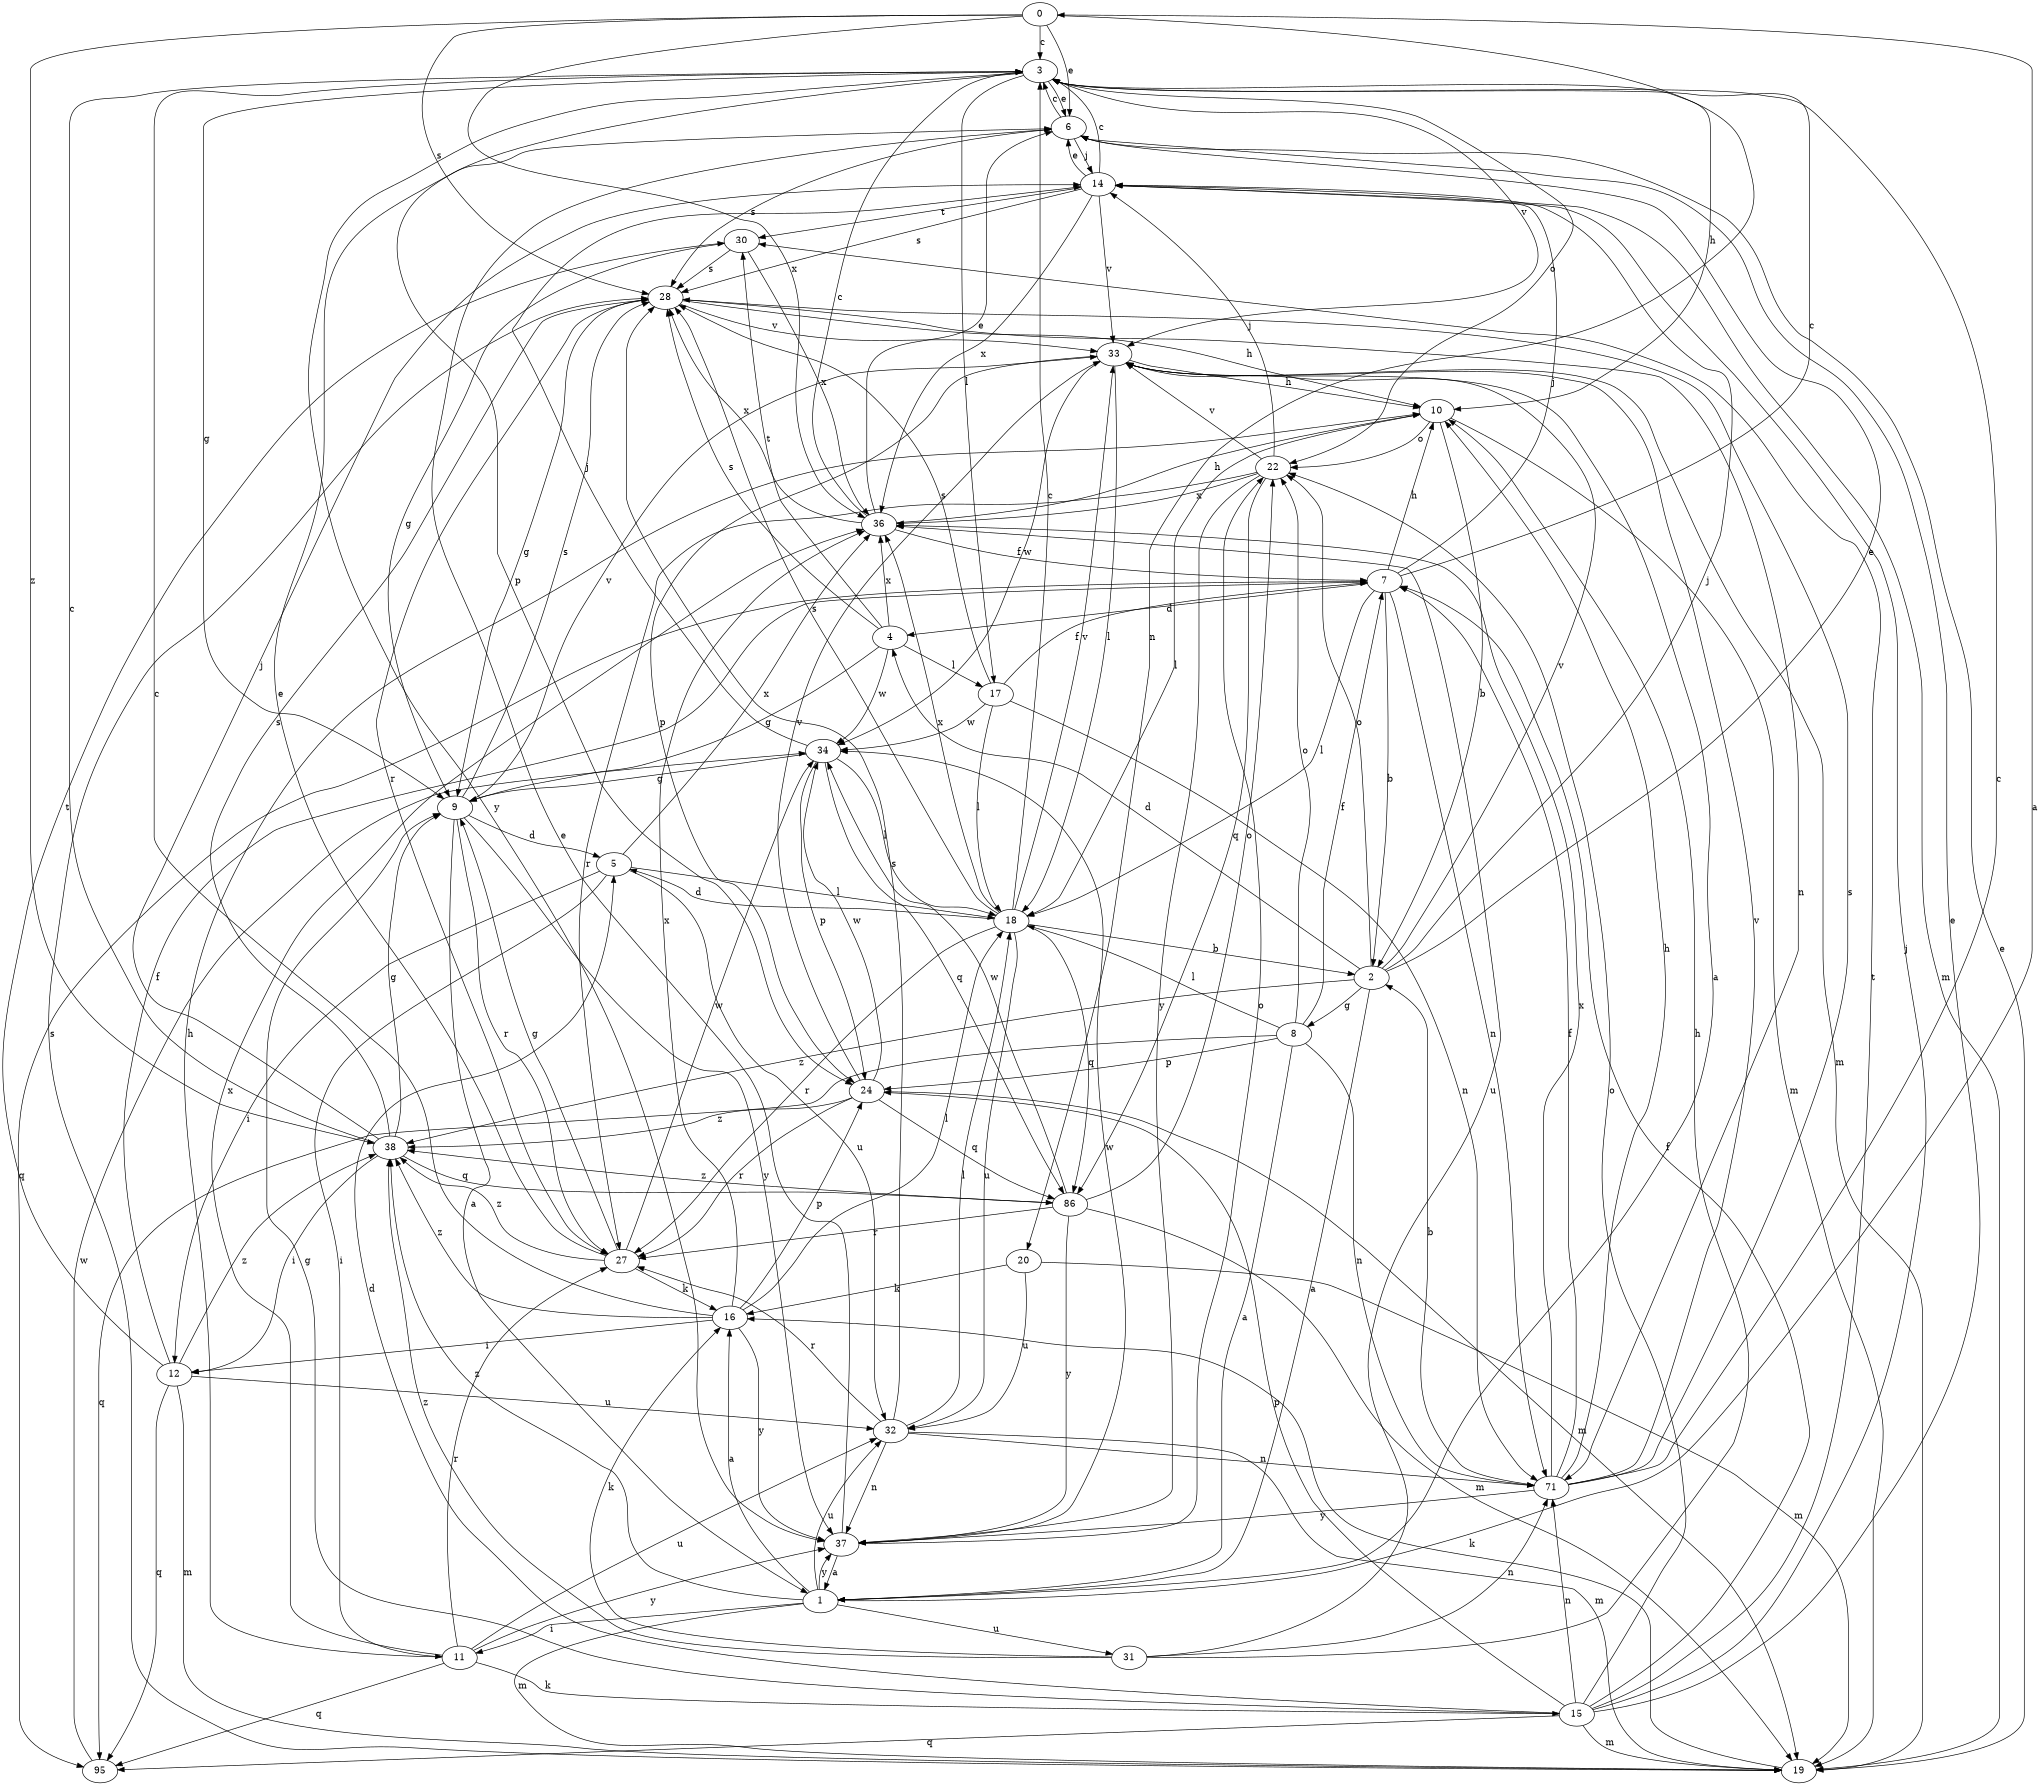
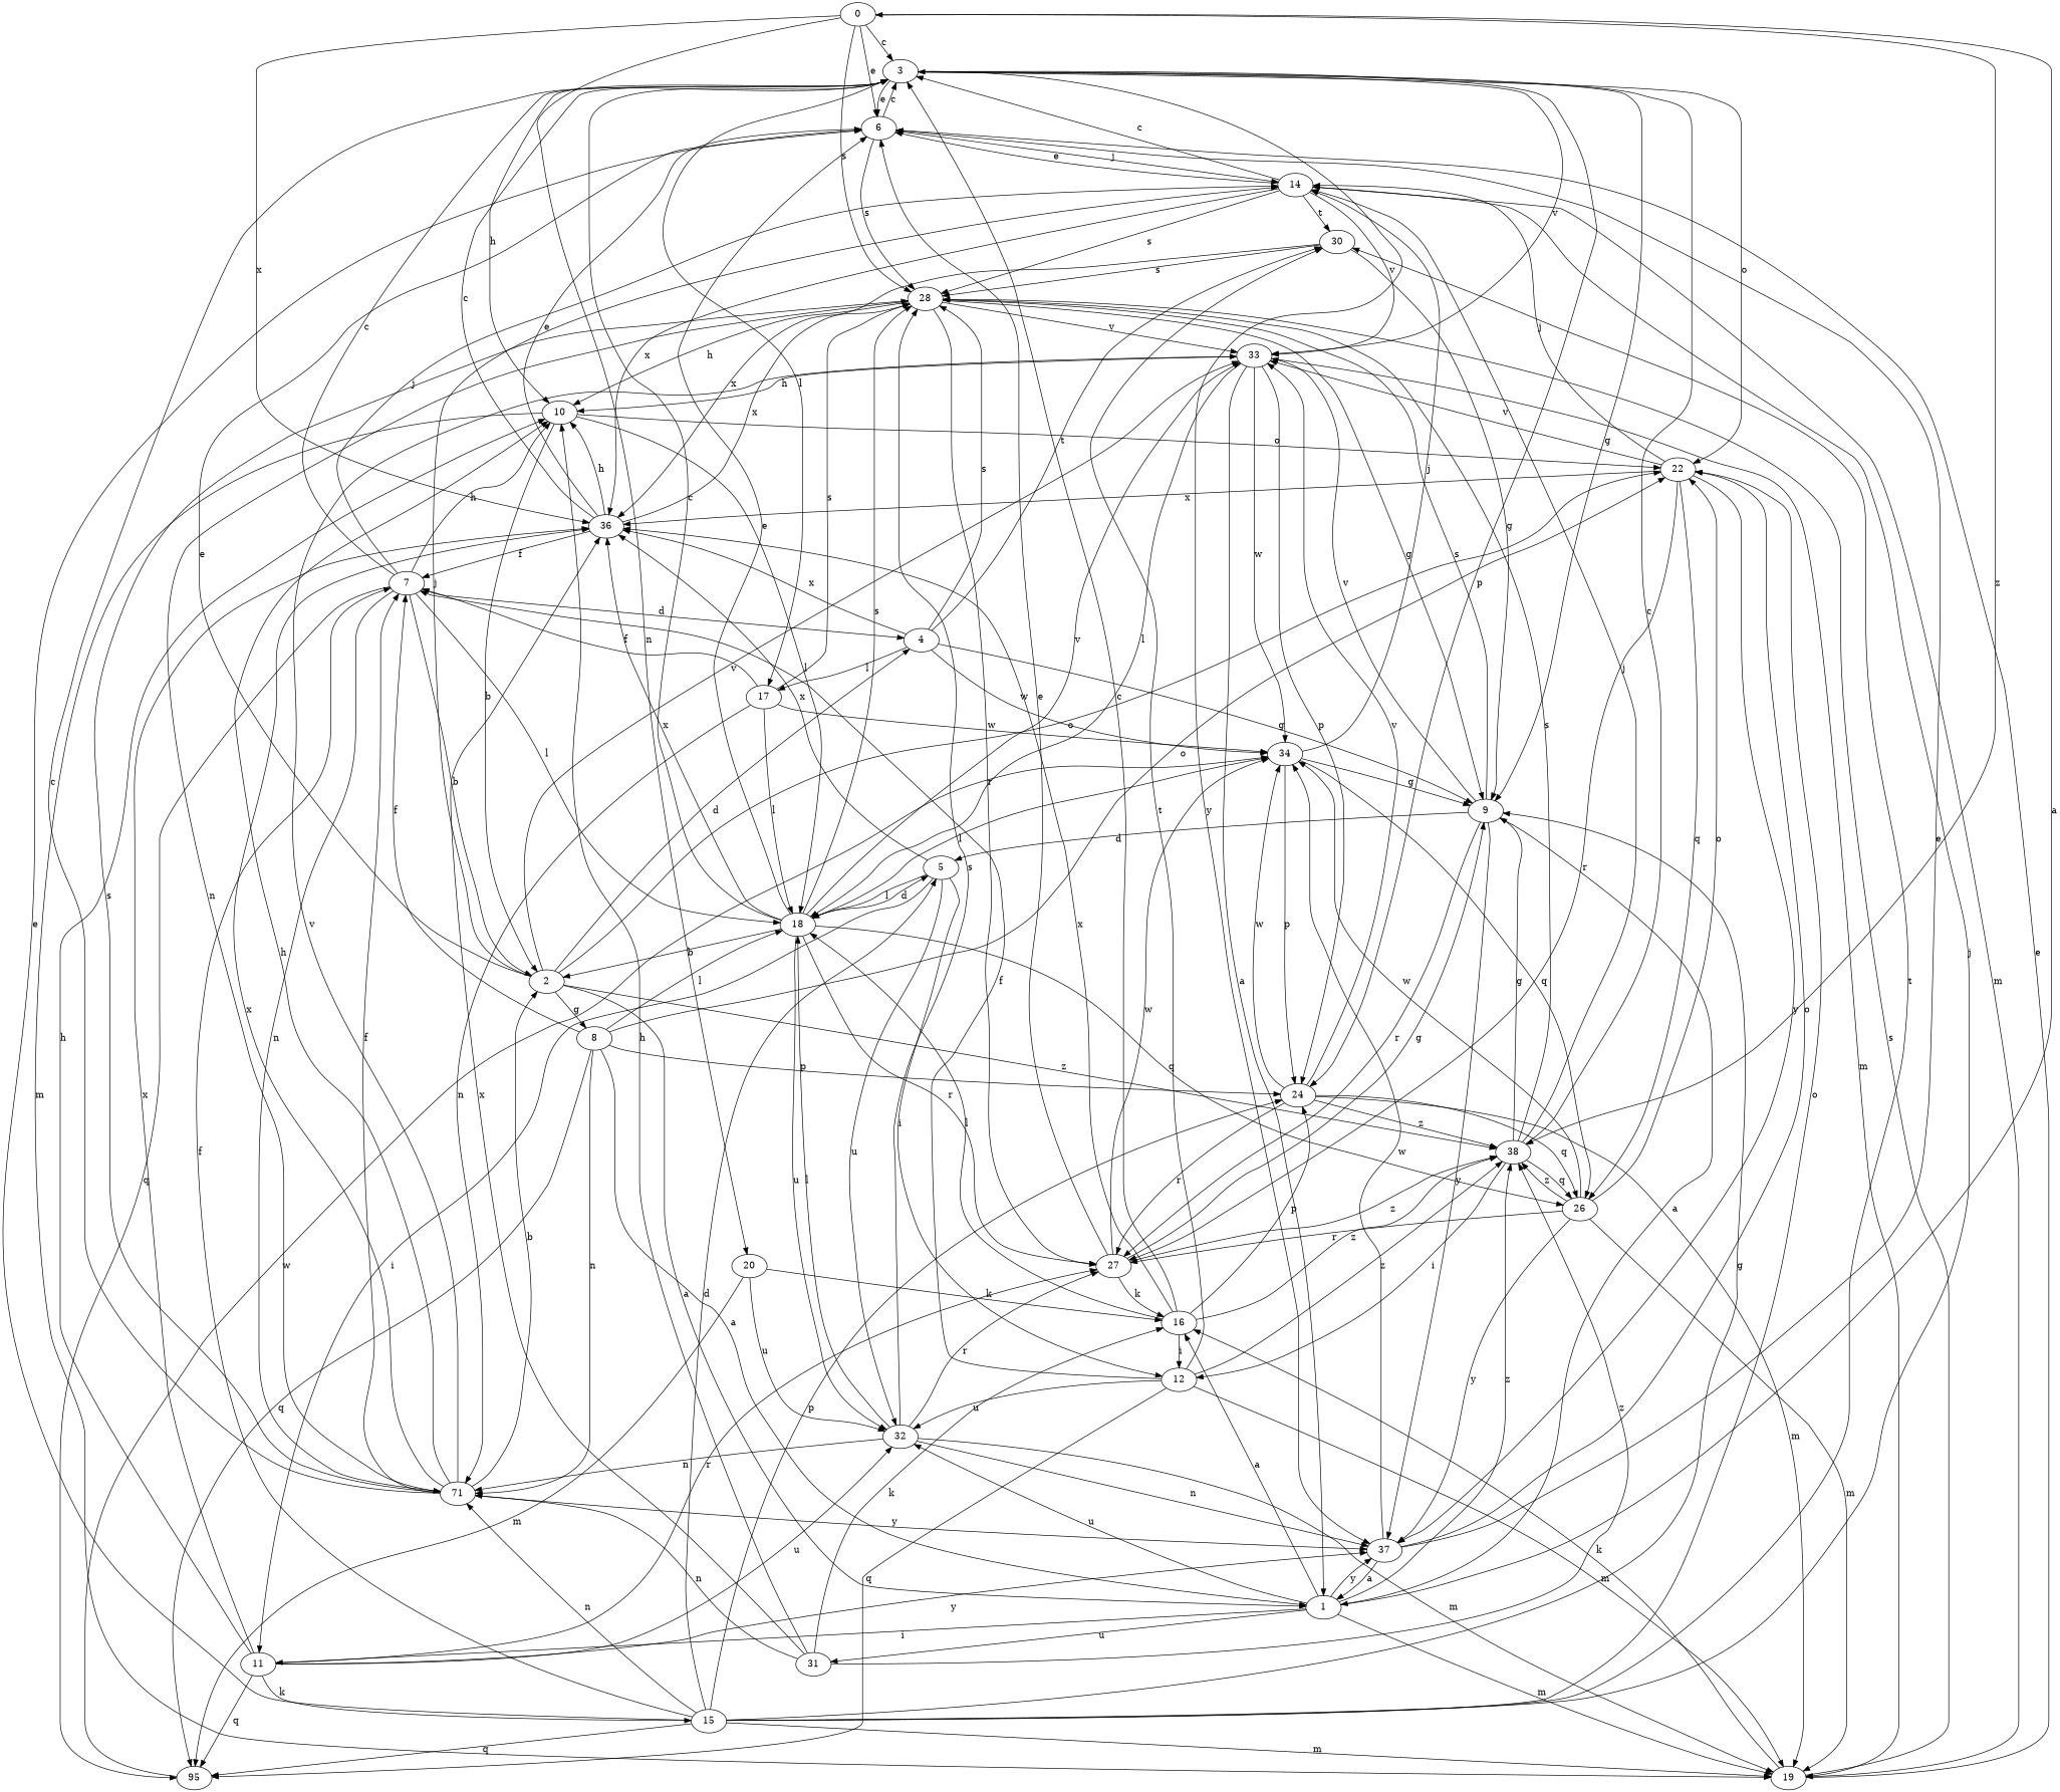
  strict digraph {
    0
    3
    6
    20
    28
    36
    38
    37
    22
    33
    9
    10
    17
    24
    14
    19
    32
    16
    27
    n20 [label=71]
    7
    12
-   26 [label=86]
+   26
    1
    11
    31
    n27 [label=95]
    15
    18
    34
    2
    4
    8
    30
    5
    0 -> 3 [label=c]
    0 -> 6 [label=e]
    0 -> 20 [label=n]
    0 -> 28 [label=s]
    0 -> 36 [label=x]
    0 -> 38 [label=z]
    3 -> 6 [label=e]
    3 -> 37 [label=y]
    3 -> 22 [label=o]
    3 -> 33 [label=v]
    3 -> 9 [label=g]
    3 -> 10 [label=h]
    3 -> 17 [label=l]
    3 -> 24 [label=p]
    6 -> 3 [label=c]
    6 -> 28 [label=s]
    6 -> 14 [label=j]
-   20 -> 19 [label=m]
+   20 -> n27 [label=m]
    20 -> 32 [label=u]
    20 -> 16 [label=k]
    28 -> 33 [label=v]
    28 -> 9 [label=g]
    28 -> 10 [label=h]
    28 -> 27 [label=r]
    28 -> n20 [label=n]
    36 -> 3 [label=c]
    36 -> 6 [label=e]
    36 -> 28 [label=x]
    36 -> 10 [label=h]
    36 -> 7 [label=f]
    38 -> 3 [label=c]
    38 -> 28 [label=s]
    38 -> 9 [label=g]
    38 -> 14 [label=j]
    38 -> 12 [label=i]
    38 -> 26 [label=q]
    37 -> 6 [label=e]
    37 -> 22 [label=o]
    37 -> 1 [label=a]
    37 -> 34 [label=w]
    22 -> 36 [label=x]
    22 -> 37 [label=y]
    22 -> 33 [label=v]
    22 -> 14 [label=j]
    22 -> 27 [label=r]
    22 -> 26 [label=q]
    33 -> 10 [label=h]
    33 -> 24 [label=p]
    33 -> 19 [label=m]
    33 -> 1 [label=a]
    33 -> 18 [label=l]
    33 -> 34 [label=w]
    9 -> 28 [label=s]
    9 -> 37 [label=y]
    9 -> 33 [label=v]
    9 -> 27 [label=r]
    9 -> 1 [label=a]
    9 -> 5 [label=d]
    10 -> 22 [label=o]
    10 -> 19 [label=m]
    10 -> 18 [label=l]
    10 -> 2 [label=b]
    17 -> 28 [label=s]
    17 -> n20 [label=n]
    17 -> 7 [label=f]
    17 -> 18 [label=l]
    17 -> 34 [label=w]
    24 -> 38 [label=z]
    24 -> 33 [label=v]
    24 -> 19 [label=m]
    24 -> 27 [label=r]
    24 -> 26 [label=q]
    24 -> 34 [label=w]
    14 -> 3 [label=c]
    14 -> 6 [label=e]
    14 -> 28 [label=s]
    14 -> 36 [label=x]
    14 -> 33 [label=v]
    14 -> 19 [label=m]
    14 -> 30 [label=t]
    19 -> 6 [label=e]
    19 -> 28 [label=s]
    19 -> 16 [label=k]
    32 -> 28 [label=s]
    32 -> 37 [label=n]
    32 -> 19 [label=m]
    32 -> 27 [label=r]
    32 -> n20 [label=n]
    32 -> 18 [label=l]
    16 -> 3 [label=c]
    16 -> 36 [label=x]
    16 -> 38 [label=z]
-   16 -> 37 [label=y]
    16 -> 24 [label=p]
    16 -> 12 [label=i]
    16 -> 18 [label=l]
    27 -> 6 [label=e]
    27 -> 38 [label=z]
    27 -> 9 [label=g]
    27 -> 16 [label=k]
    27 -> 34 [label=w]
    n20 -> 3 [label=c]
    n20 -> 28 [label=s]
    n20 -> 36 [label=x]
    n20 -> 37 [label=y]
    n20 -> 33 [label=v]
    n20 -> 10 [label=h]
    n20 -> 7 [label=f]
    n20 -> 2 [label=b]
    7 -> 3 [label=c]
    7 -> 10 [label=h]
    7 -> 14 [label=j]
    7 -> n20 [label=n]
    7 -> n27 [label=q]
    7 -> 18 [label=l]
    7 -> 2 [label=b]
    7 -> 4 [label=d]
    12 -> 38 [label=z]
    12 -> 19 [label=m]
    12 -> 32 [label=u]
    12 -> 7 [label=f]
    12 -> n27 [label=q]
    12 -> 30 [label=t]
    26 -> 38 [label=z]
    26 -> 37 [label=y]
    26 -> 22 [label=o]
    26 -> 19 [label=m]
    26 -> 27 [label=r]
    26 -> 34 [label=w]
    1 -> 0 [label=a]
    1 -> 38 [label=z]
    1 -> 37 [label=y]
    1 -> 19 [label=m]
    1 -> 32 [label=u]
    1 -> 16 [label=a]
    1 -> 11 [label=i]
    1 -> 31 [label=u]
    11 -> 36 [label=x]
    11 -> 37 [label=y]
    11 -> 10 [label=h]
    11 -> 32 [label=u]
    11 -> 27 [label=r]
    11 -> n27 [label=q]
    11 -> 15 [label=k]
-   31 -> 36 [label=u]
+   31 -> 36 [label=x]
    31 -> 38 [label=z]
    31 -> 10 [label=h]
    31 -> 16 [label=k]
    31 -> n20 [label=n]
    n27 -> 34 [label=w]
    15 -> 6 [label=e]
    15 -> 22 [label=o]
    15 -> 9 [label=g]
    15 -> 24 [label=p]
    15 -> 14 [label=j]
    15 -> 19 [label=m]
    15 -> n20 [label=n]
    15 -> 7 [label=f]
    15 -> n27 [label=q]
    15 -> 30 [label=t]
    15 -> 5 [label=d]
    18 -> 3 [label=c]
+   18 -> 6 [label=e]
    18 -> 28 [label=s]
    18 -> 36 [label=x]
    18 -> 33 [label=v]
    18 -> 32 [label=u]
    18 -> 27 [label=r]
    18 -> 26 [label=q]
    18 -> 2 [label=b]
    18 -> 5 [label=d]
    34 -> 9 [label=g]
    34 -> 24 [label=p]
    34 -> 14 [label=j]
    34 -> 26 [label=q]
    34 -> 18 [label=l]
    2 -> 6 [label=e]
    2 -> 38 [label=z]
    2 -> 22 [label=o]
    2 -> 33 [label=v]
    2 -> 14 [label=j]
    2 -> 1 [label=a]
    2 -> 4 [label=d]
    2 -> 8 [label=g]
    4 -> 28 [label=s]
    4 -> 36 [label=x]
    4 -> 9 [label=g]
    4 -> 17 [label=l]
    4 -> 34 [label=w]
    4 -> 30 [label=t]
    8 -> 22 [label=o]
    8 -> 24 [label=p]
    8 -> n20 [label=n]
    8 -> 7 [label=f]
    8 -> 1 [label=a]
    8 -> n27 [label=q]
    8 -> 18 [label=l]
    30 -> 28 [label=s]
    30 -> 36 [label=x]
    30 -> 9 [label=g]
    5 -> 36 [label=x]
    5 -> 32 [label=u]
    5 -> 12 [label=i]
    5 -> 11 [label=i]
    5 -> 18 [label=l]
  }
